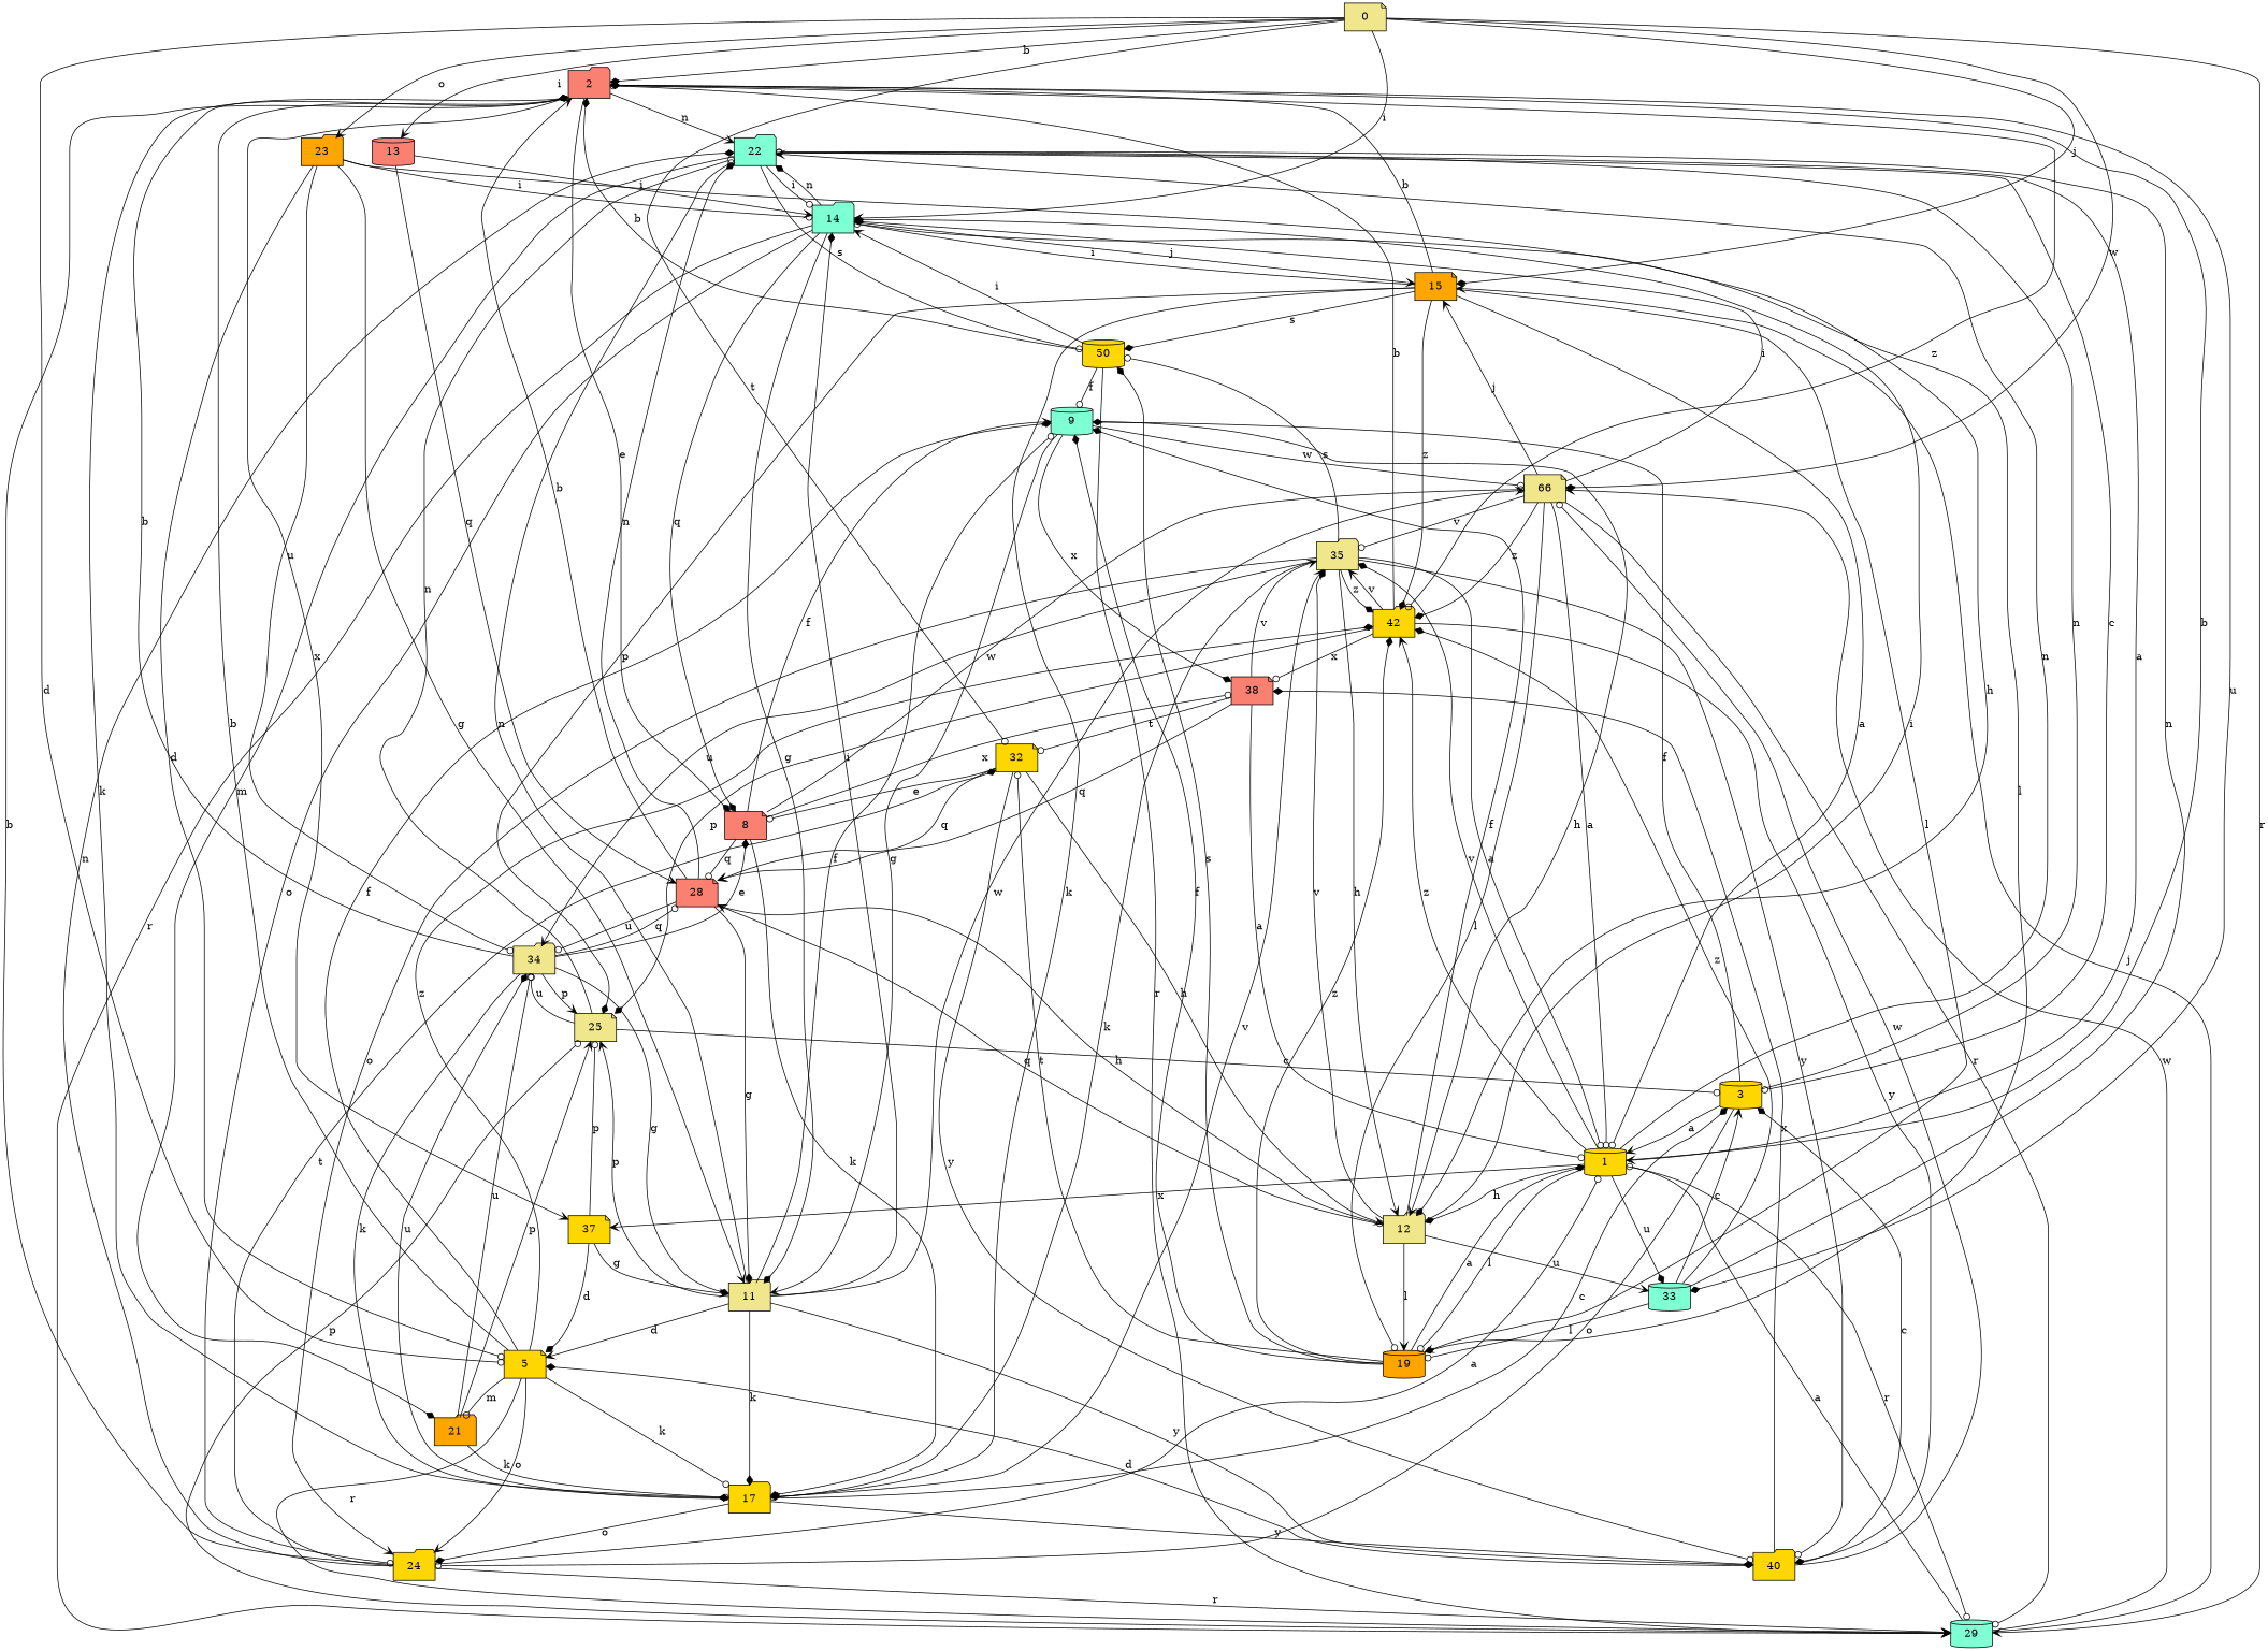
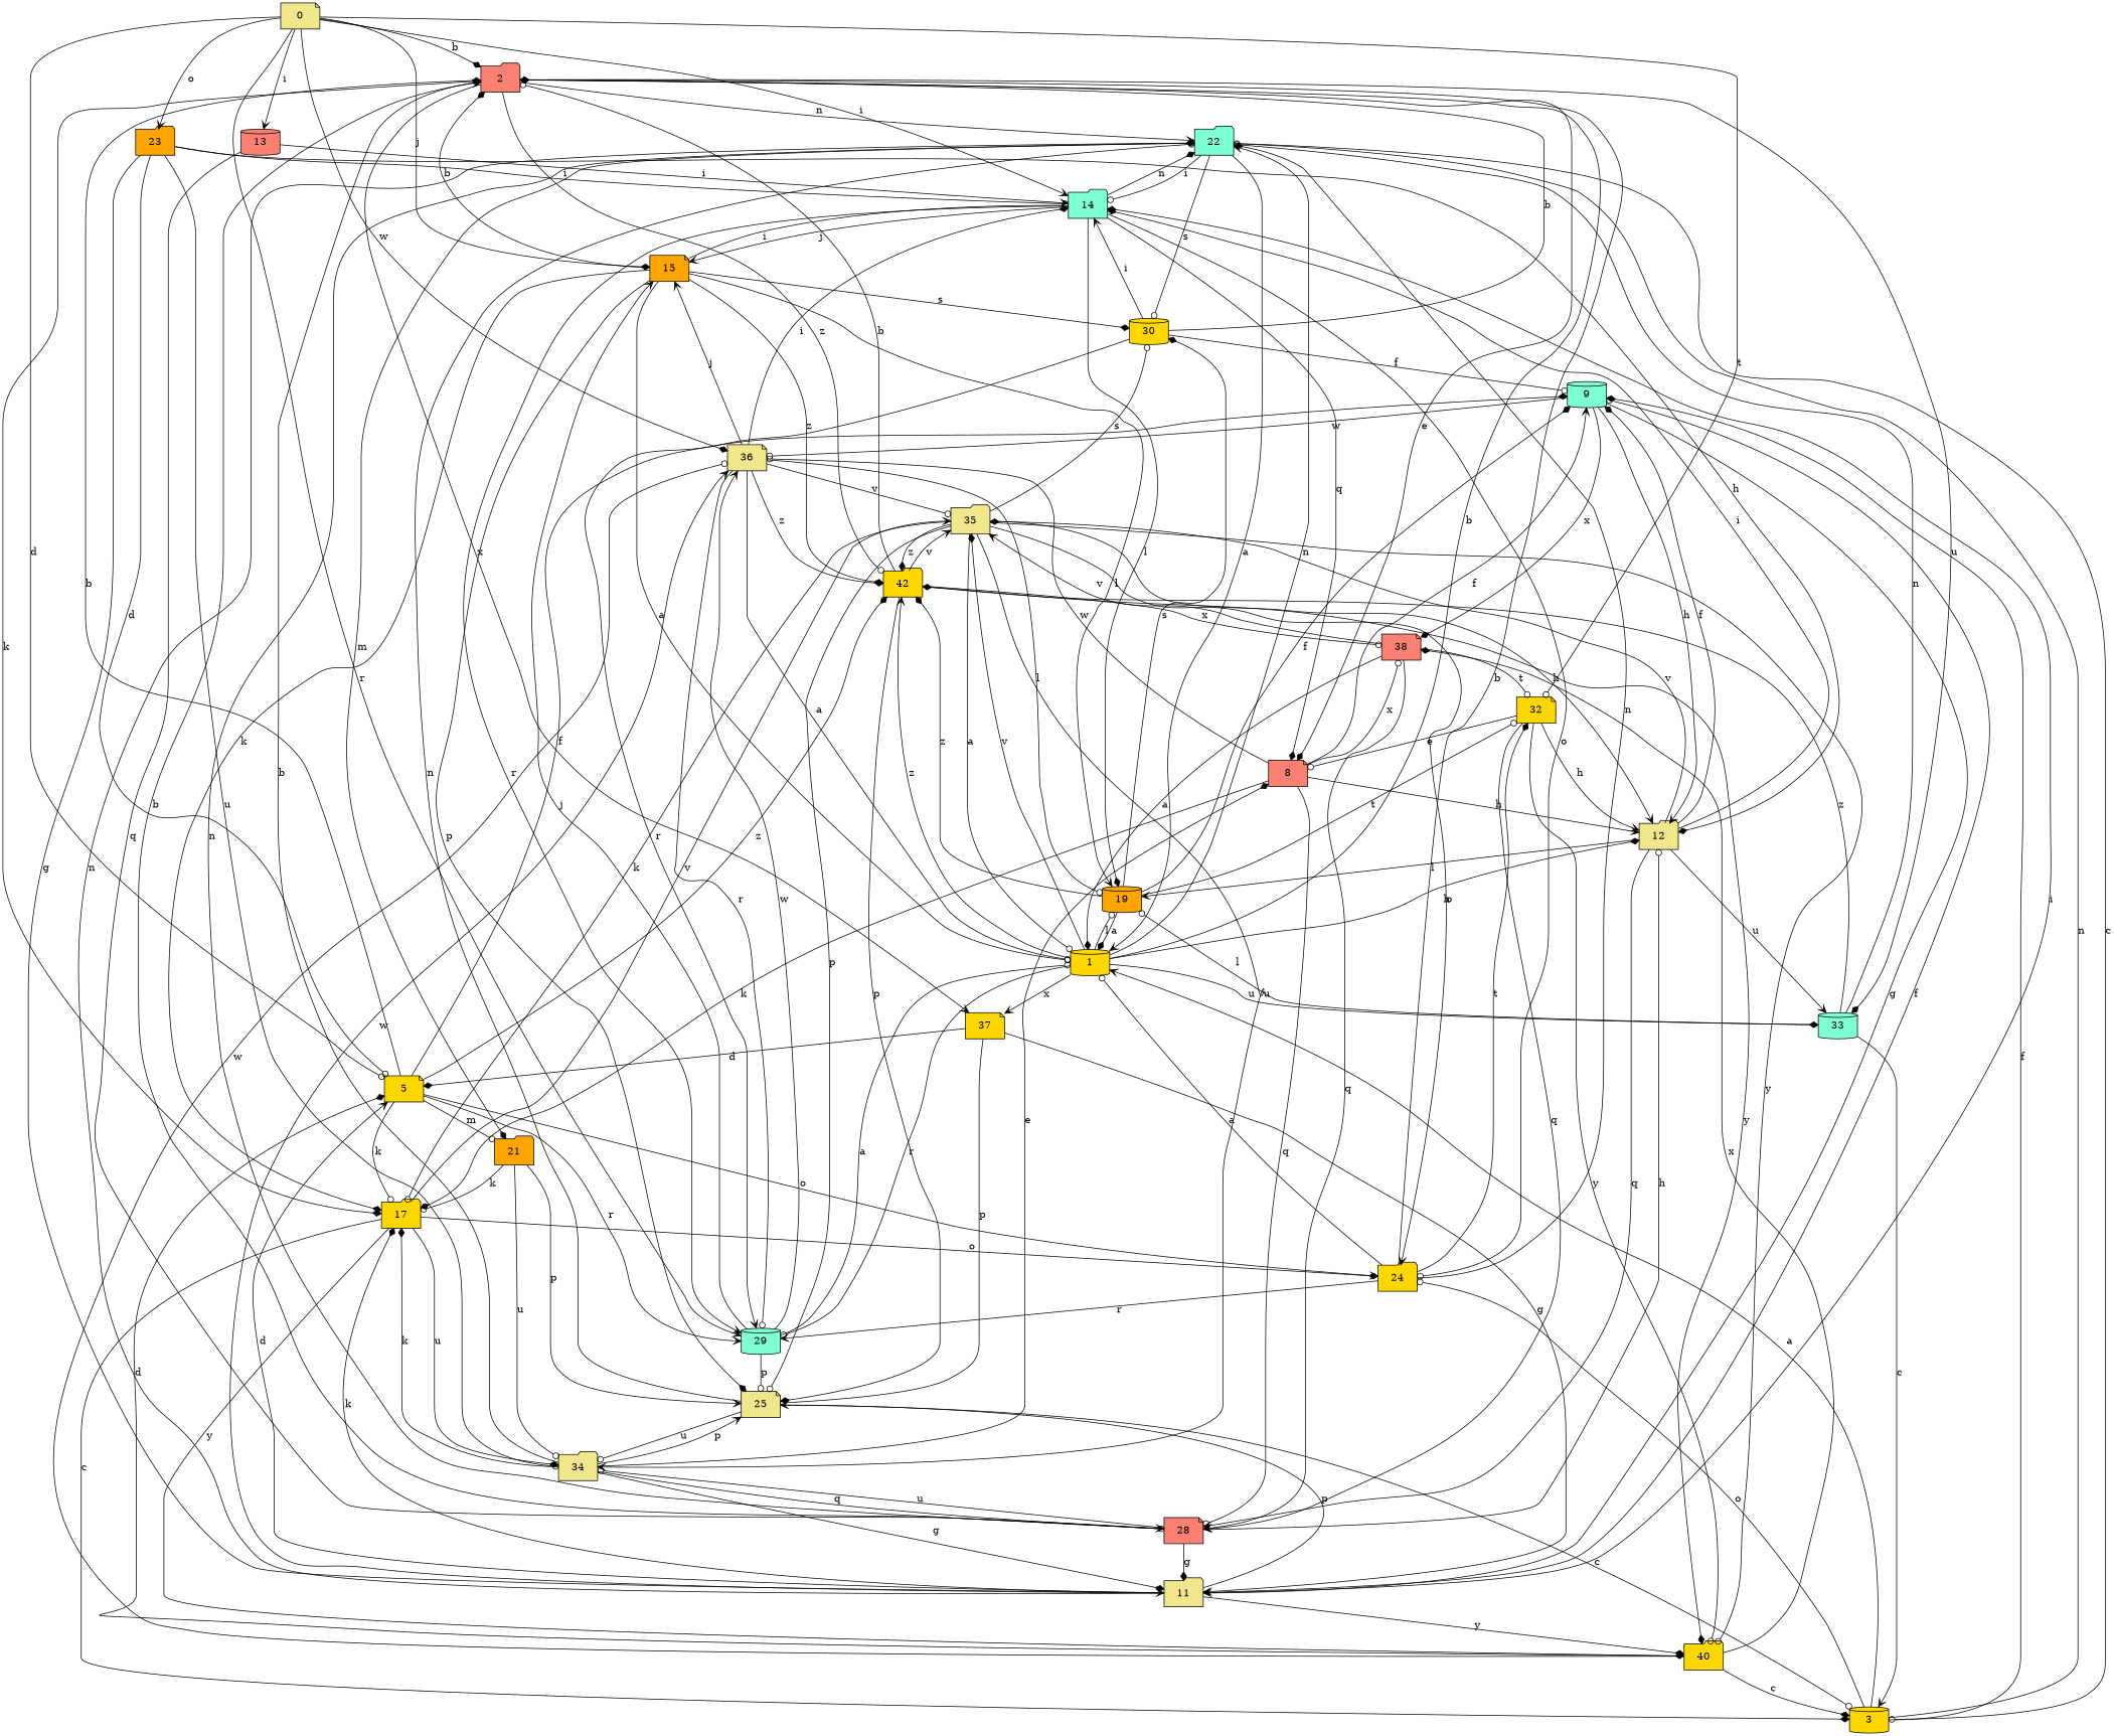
  strict digraph {
    node [fillcolor=gold shape=folder style=filled]
    edge [arrowhead=diamond]
    0 [fillcolor=khaki shape=note]
    2 [fillcolor=salmon]
    5 [shape=note]
    13 [fillcolor=salmon shape=cylinder]
    14 [fillcolor=aquamarine]
    15 [fillcolor=orange shape=note]
    23 [fillcolor=orange]
    29 [fillcolor=aquamarine shape=cylinder]
    32 [shape=note]
-   36 [fillcolor=khaki shape=note label=66]
+   36 [fillcolor=khaki shape=note]
    22 [fillcolor=aquamarine]
    33 [fillcolor=aquamarine shape=cylinder]
    37 [shape=note]
    42
    8 [fillcolor=salmon shape=note]
    17
    9 [fillcolor=aquamarine shape=cylinder]
    24
    21 [fillcolor=orange]
    28 [fillcolor=salmon shape=note]
    19 [fillcolor=orange shape=cylinder]
    11 [fillcolor=khaki]
    1 [shape=cylinder]
    25 [fillcolor=khaki shape=note]
-   30 [shape=cylinder label=50]
+   30 [shape=cylinder]
    12 [fillcolor=khaki]
    34 [fillcolor=khaki]
    40
    35 [fillcolor=khaki]
    3 [shape=cylinder]
    38 [fillcolor=salmon shape=note]
    0 -> 2 [label=b]
    0 -> 5 [arrowhead=odot label=d]
    0 -> 13 [arrowhead=vee label=i]
    0 -> 14 [arrowhead=vee label=i]
    0 -> 15 [label=j]
    0 -> 23 [arrowhead=vee label=o]
    0 -> 29 [arrowhead=vee label=r]
    0 -> 32 [arrowhead=odot label=t]
    0 -> 36 [label=w]
    2 -> 22 [arrowhead=vee label=n]
    2 -> 33 [label=u]
    2 -> 37 [arrowhead=vee label=x]
    2 -> 42 [arrowhead=odot label=z]
    2 -> 8 [label=e]
    2 -> 17 [label=k]
    5 -> 2 [label=b]
    5 -> 29 [arrowhead=vee label=r]
    5 -> 42 [label=z]
    5 -> 17 [arrowhead=odot label=k]
    5 -> 9 [label=f]
    5 -> 24 [arrowhead=vee label=o]
    5 -> 21 [arrowhead=odot label=m]
    13 -> 14 [arrowhead=vee label=i]
    13 -> 28 [arrowhead=vee label=q]
    14 -> 15 [arrowhead=vee label=j]
    14 -> 29 [arrowhead=vee label=r]
    14 -> 22 [label=n]
    14 -> 8 [label=q]
    14 -> 24 [arrowhead=odot label=o]
    14 -> 19 [label=l]
-   14 -> 11 [label=g]
    15 -> 2 [label=b]
    15 -> 14 [arrowhead=odot label=i]
    15 -> 42 [label=z]
    15 -> 17 [label=k]
    15 -> 19 [arrowhead=vee label=l]
    15 -> 1 [arrowhead=odot label=a]
    15 -> 25 [label=p]
    15 -> 30 [label=s]
    23 -> 5 [arrowhead=odot label=d]
    23 -> 14 [arrowhead=odot label=i]
    23 -> 11 [arrowhead=vee label=g]
    23 -> 12 [label=h]
    23 -> 34 [arrowhead=odot label=u]
    29 -> 15 [arrowhead=vee label=j]
    29 -> 36 [arrowhead=vee label=w]
    29 -> 1 [arrowhead=odot label=a]
    29 -> 25 [arrowhead=odot label=p]
    32 -> 8 [arrowhead=odot label=e]
    32 -> 28 [arrowhead=vee label=q]
    32 -> 12 [arrowhead=vee label=h]
    32 -> 40 [arrowhead=odot label=y]
    36 -> 14 [label=i]
    36 -> 15 [arrowhead=vee label=j]
    36 -> 29 [arrowhead=odot label=r]
    36 -> 42 [label=z]
    36 -> 19 [arrowhead=odot label=l]
    36 -> 1 [arrowhead=odot label=a]
    36 -> 35 [arrowhead=odot label=v]
    22 -> 14 [arrowhead=odot label=i]
    22 -> 21 [label=m]
    22 -> 1 [arrowhead=vee label=a]
    22 -> 30 [arrowhead=odot label=s]
    22 -> 3 [arrowhead=odot label=c]
    33 -> 22 [arrowhead=odot label=n]
    33 -> 42 [label=z]
    33 -> 19 [arrowhead=odot label=l]
    33 -> 3 [arrowhead=vee label=c]
    37 -> 5 [label=d]
    37 -> 11 [arrowhead=vee label=g]
    37 -> 25 [arrowhead=odot label=p]
    42 -> 2 [arrowhead=odot label=b]
    42 -> 25 [label=p]
    42 -> 40 [label=y]
    42 -> 35 [arrowhead=vee label=v]
    42 -> 38 [arrowhead=odot label=x]
    8 -> 36 [arrowhead=odot label=w]
    8 -> 17 [label=k]
    8 -> 9 [arrowhead=vee label=f]
    8 -> 28 [arrowhead=odot label=q]
+   8 -> 12 [arrowhead=vee label=h]
    8 -> 38 [arrowhead=odot label=x]
    17 -> 24 [label=o]
    17 -> 34 [label=u]
    17 -> 40 [label=y]
    17 -> 35 [arrowhead=vee label=v]
    17 -> 3 [label=c]
    9 -> 36 [arrowhead=odot label=w]
    9 -> 11 [arrowhead=vee label=g]
    9 -> 12 [arrowhead=vee label=h]
    9 -> 38 [label=x]
    24 -> 2 [label=b]
    24 -> 29 [arrowhead=vee label=r]
    24 -> 32 [label=t]
    24 -> 22 [label=n]
    24 -> 1 [arrowhead=odot label=a]
    21 -> 17 [arrowhead=odot label=k]
    21 -> 25 [arrowhead=vee label=p]
    21 -> 34 [arrowhead=odot label=u]
    28 -> 2 [arrowhead=vee label=b]
    28 -> 22 [label=n]
    28 -> 11 [label=g]
    28 -> 12 [arrowhead=odot label=h]
    28 -> 34 [arrowhead=odot label=u]
    19 -> 32 [arrowhead=odot label=t]
    19 -> 42 [label=z]
    19 -> 9 [label=f]
    19 -> 1 [label=a]
    19 -> 30 [label=s]
    11 -> 5 [arrowhead=vee label=d]
    11 -> 14 [label=i]
    11 -> 36 [arrowhead=vee label=w]
    11 -> 22 [arrowhead=odot label=n]
    11 -> 17 [label=k]
    11 -> 9 [arrowhead=odot label=f]
    11 -> 25 [arrowhead=vee label=p]
    11 -> 40 [label=y]
    1 -> 2 [label=b]
    1 -> 29 [arrowhead=odot label=r]
    1 -> 22 [arrowhead=vee label=n]
    1 -> 33 [label=u]
    1 -> 37 [arrowhead=vee label=x]
    1 -> 42 [arrowhead=vee label=z]
    1 -> 19 [arrowhead=odot label=l]
    1 -> 12 [label=h]
    1 -> 35 [label=v]
    25 -> 22 [arrowhead=odot label=n]
    25 -> 34 [arrowhead=odot label=u]
    25 -> 3 [arrowhead=odot label=c]
    30 -> 2 [label=b]
    30 -> 14 [arrowhead=vee label=i]
    30 -> 29 [arrowhead=vee label=r]
    30 -> 9 [arrowhead=odot label=f]
    12 -> 14 [label=i]
    12 -> 33 [arrowhead=vee label=u]
    12 -> 9 [label=f]
    12 -> 28 [arrowhead=vee label=q]
    12 -> 19 [arrowhead=vee label=l]
    12 -> 35 [label=v]
    34 -> 2 [label=b]
    34 -> 8 [label=e]
    34 -> 17 [label=k]
    34 -> 28 [arrowhead=odot label=q]
    34 -> 11 [label=g]
    34 -> 25 [arrowhead=vee label=p]
    40 -> 5 [label=d]
    40 -> 36 [arrowhead=odot label=w]
    40 -> 3 [label=c]
    40 -> 38 [label=x]
    35 -> 42 [label=z]
    35 -> 17 [arrowhead=odot label=k]
    35 -> 24 [arrowhead=vee label=o]
    35 -> 1 [arrowhead=odot label=a]
+   35 -> 25 [arrowhead=odot label=p]
    35 -> 30 [arrowhead=odot label=s]
    35 -> 12 [arrowhead=vee label=h]
    35 -> 34 [arrowhead=vee label=u]
    35 -> 40 [arrowhead=odot label=y]
    3 -> 22 [arrowhead=odot label=n]
    3 -> 9 [label=f]
    3 -> 24 [arrowhead=odot label=o]
    3 -> 1 [arrowhead=vee label=a]
    38 -> 32 [arrowhead=odot label=t]
    38 -> 28 [arrowhead=vee label=q]
-   38 -> 1 [arrowhead=odot label=a]
+   38 -> 1 [label=a]
    38 -> 35 [arrowhead=vee label=v]
  }
